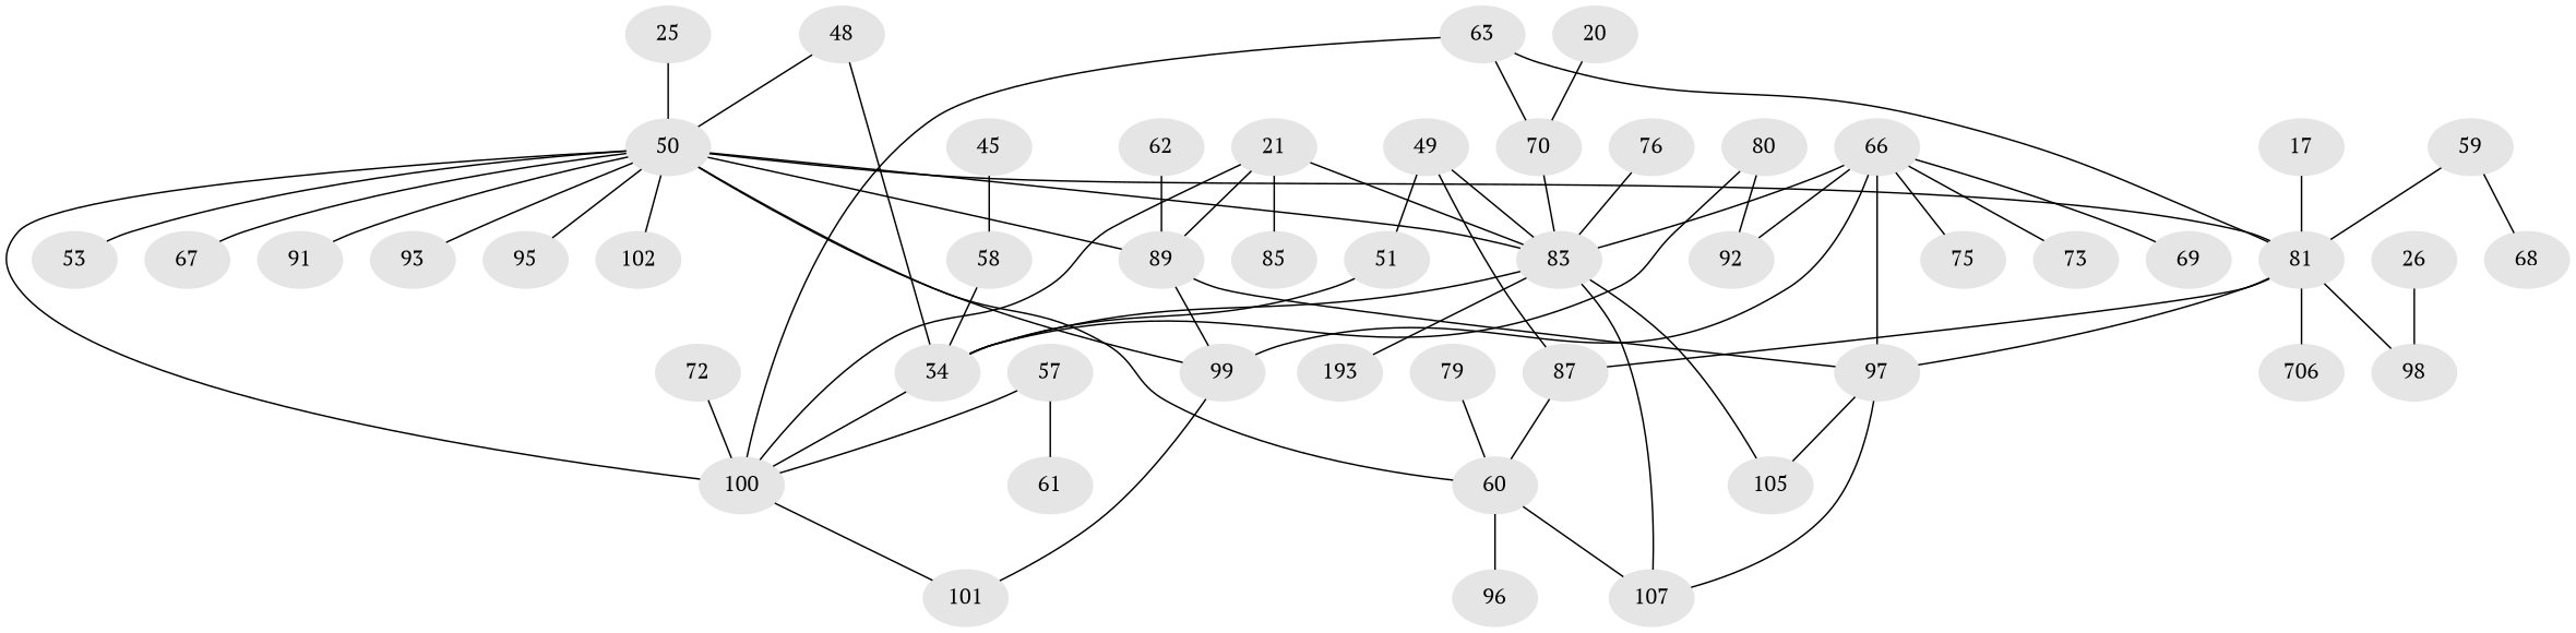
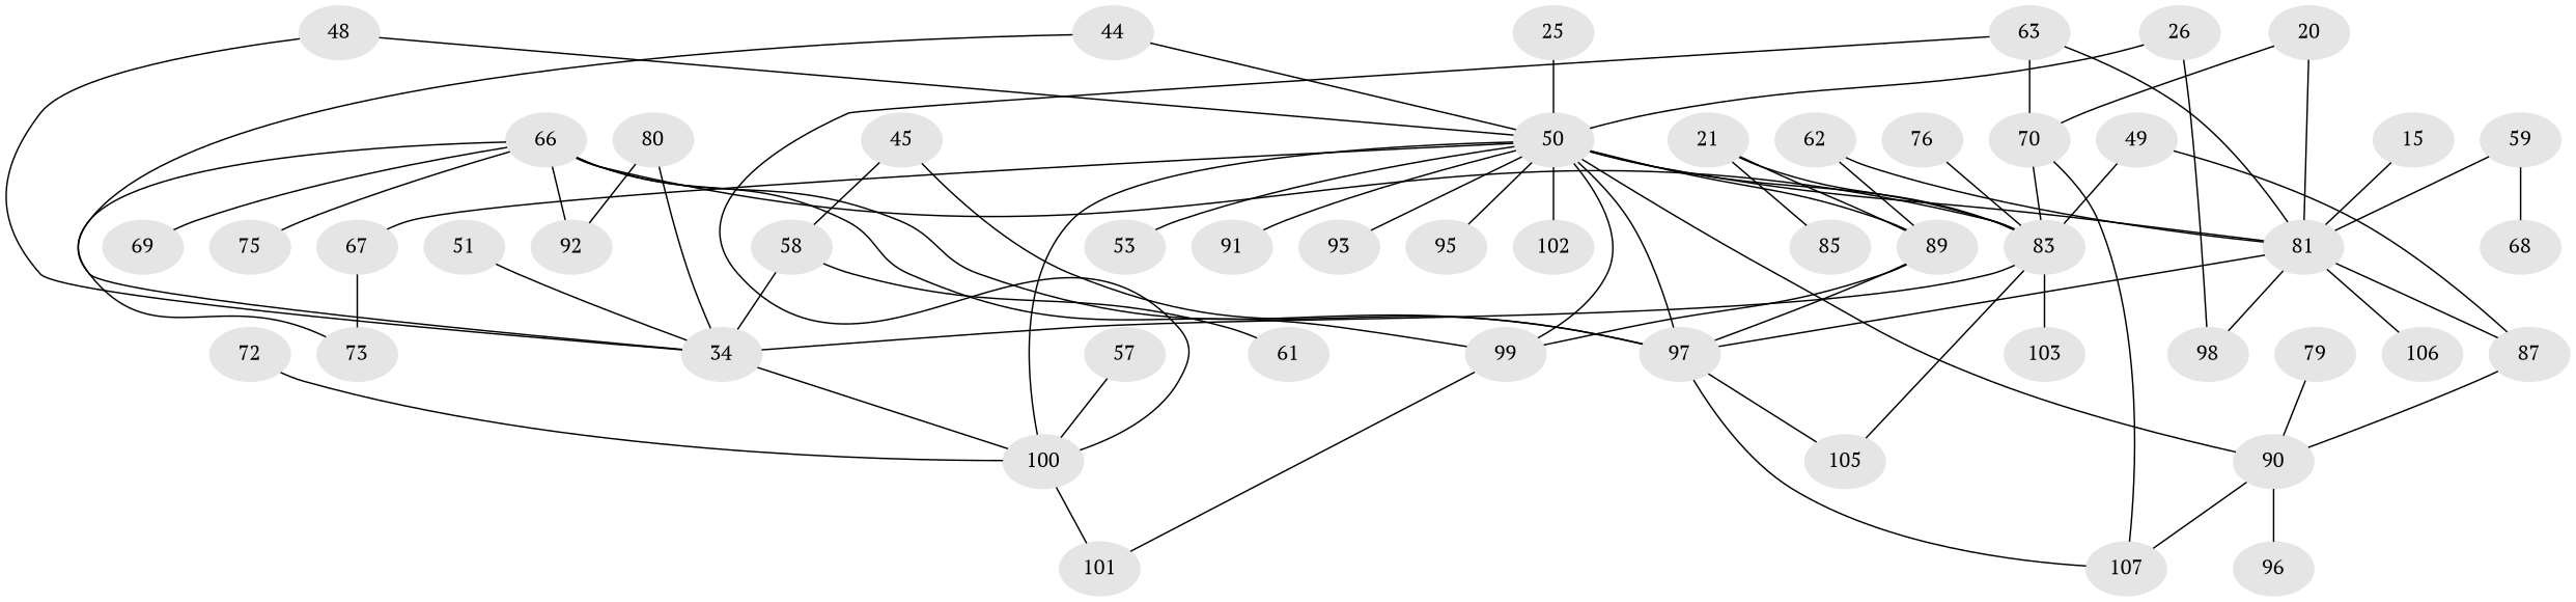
  graph {
    fontname="PT Serif"
    node [color=gray90 fontname="PT Serif" style=filled]
    edge [fontname="PT Serif"]
    81 [super="+56+71+78"]
    98
    97 [super="+43+82+54"]
    87 [super="+77"]
-   106 [label=706]
-   17
+   106
+   17 [label=15]
    83 [super="+7+42+41"]
    n8 [label=34 super="+24+55"]
-   103 [label=193]
+   103
    105
    107 [super="+94"]
    21
    85
    89 [super="+6+86"]
    100 [super="+20+18+27"]
    99 [super="+1+52"]
    101
    50 [super="+10+5+39"]
    53
    67
-   90 [super="+28+22" label=60]
+   90 [super="+28+22"]
    91
    93
    95
    102
    25
    26
    70 [super="+64"]
    n29 [label=20]
+   44 [super="+40"]
    45
    58
    48
    49 [super="+46"]
    51
    73
    96
    57
    61
    59
    68
    62
    63 [super="+47+16"]
    66 [super="+60"]
    69
    75
    92
    72
    76
    79
    80
    81 -- 98
    81 -- 97 [weight=2]
    81 -- 87
    81 -- 106
    97 -- 105
    97 -- 107
    87 -- 90
    17 -- 81
    83 -- n8 [weight=2]
    83 -- 103
    83 -- 105
-   83 -- 107
+   70 -- 107
    n8 -- 100
    21 -- 83
    21 -- 85
    21 -- 89
-   21 -- 100
    89 -- 97
    89 -- 99
    100 -- 101
    99 -- 101
    50 -- 81 [weight=3]
+   50 -- 97
    50 -- 83 [weight=3]
    50 -- 89
    50 -- 100 [weight=4]
    50 -- 99
    50 -- 53
    50 -- 67
    50 -- 90
    50 -- 91
    50 -- 93
    50 -- 95
    50 -- 102
+   67 -- 73
    90 -- 107
    90 -- 96
    25 -- 50
    26 -- 98
+   26 -- 50
    70 -- 83 [weight=2]
+   n29 -- 81
    n29 -- 70
+   44 -- n8
+   44 -- 50
+   45 -- 97
    45 -- 58
    58 -- n8
    48 -- n8
    48 -- 50
    49 -- 87
    49 -- 83 [weight=2]
-   49 -- 51
    51 -- n8
    57 -- 100
-   57 -- 61
+   58 -- 61
    59 -- 81
    59 -- 68
+   62 -- 81
    62 -- 89
    63 -- 81
    63 -- 100
    63 -- 70
    66 -- 97 [weight=2]
    66 -- 83 [weight=3]
    66 -- 99
    66 -- 73
    66 -- 69
    66 -- 75
    66 -- 92
    72 -- 100
    76 -- 83
    79 -- 90
    80 -- n8
    80 -- 92
  }
